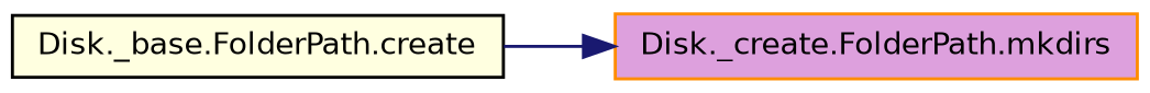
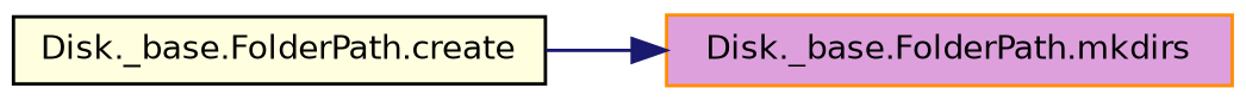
  digraph {
    rankdir=LR
    node [fontname=Helvetica fontsize=10 shape=record style=filled]
    n1 [color=black fillcolor=lightyellow fontcolor=black height=0.2 label="Disk._base.FolderPath.create" width=0.4]
-   n2 [color=darkorange height=0.2 label="Disk._create.FolderPath.mkdirs" width=0.4 fillcolor=plum]
+   n2 [color=darkorange height=0.2 label="Disk._base.FolderPath.mkdirs" width=0.4 fillcolor=plum]
    n1 -> n2 [color=midnightblue fontname=Helvetica fontsize=10 labelfontname=Helvetica labelfontsize=10 style=solid]
  }
